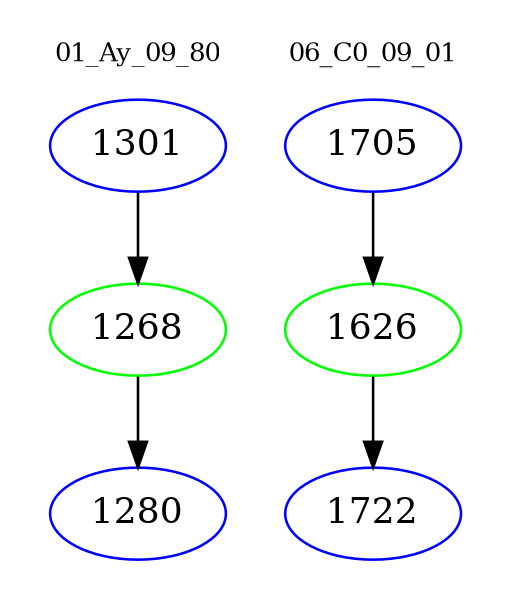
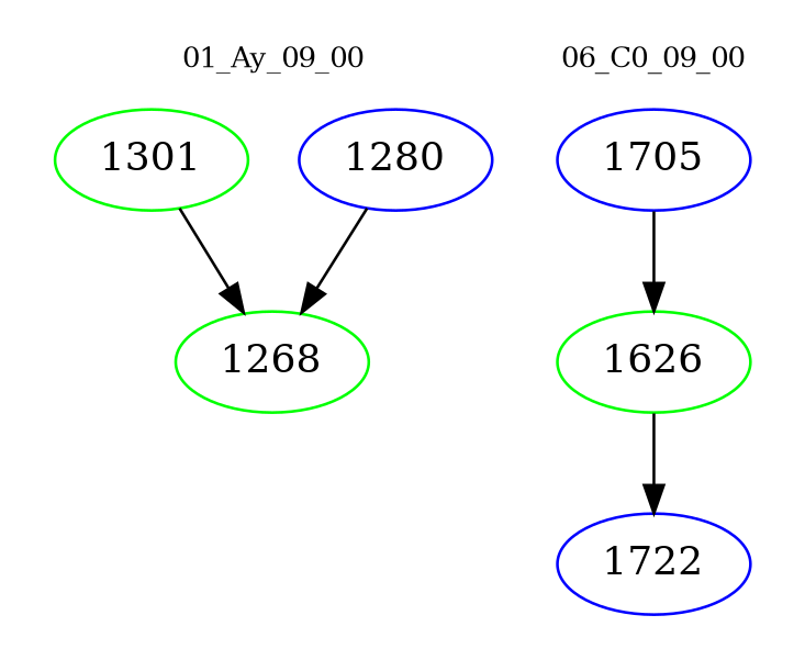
  digraph {
    node [color=blue]
    edge [color=black]
    n1 [label=1280]
    n2 [color=green label=1268]
-   n3 [label=1301]
+   n3 [color=green label=1301]
    n4 [label=1705]
    n5 [color=green label=1626]
    n6 [label=1722]
    subgraph cluster_1 {
      color=white
      fontsize=10
-     label="01_Ay_09_80"
+     label="01_Ay_09_00"
      n1
      n2
      n3
    }
    subgraph cluster_2 {
      color=white
      fontsize=10
-     label="06_C0_09_01"
+     label="06_C0_09_00"
      n4
      n5
      n6
    }
-   n2 -> n1
+   n1 -> n2
    n3 -> n2
    n4 -> n5
    n5 -> n6
  }
